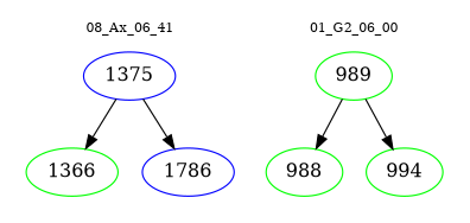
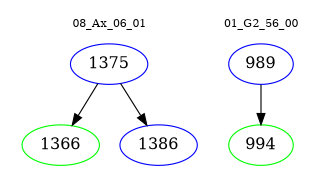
  digraph {
    node [color=blue]
    edge [color=black]
    n1 [label=1375]
    n2 [color=green label=1366]
-   n3 [label=1786]
-   n4 [color=green label=989]
-   n5 [color=green label=988]
+   n3 [label=1386]
+   n4 [label=989]
    n6 [color=green label=994]
    subgraph cluster_1 {
      color=white
      fontsize=10
-     label="08_Ax_06_41"
+     label="08_Ax_06_01"
      n1
      n2
      n3
    }
    subgraph cluster_2 {
      color=white
      fontsize=10
-     label="01_G2_06_00"
+     label="01_G2_56_00"
      n4
-     n5
      n6
    }
    n1 -> n2
    n1 -> n3
-   n4 -> n5
    n4 -> n6
  }
